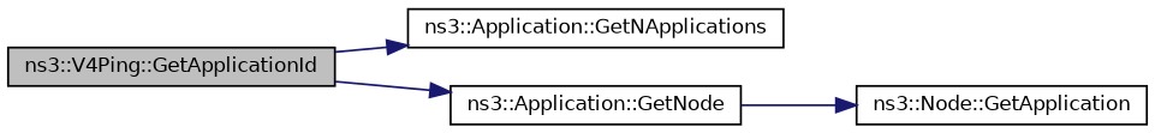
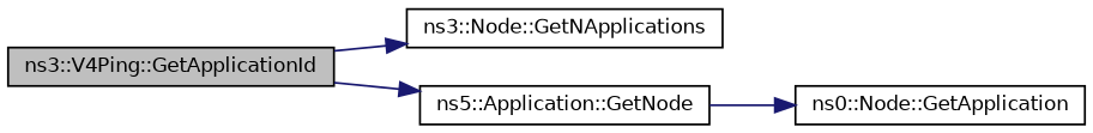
  digraph {
    rankdir=LR
    node [color=black fillcolor=white fontname=Helvetica fontsize=10 shape=record style=filled]
    edge [color=midnightblue fontname=Helvetica fontsize=10 labelfontname=Helvetica labelfontsize=10 style=solid]
    n1 [fillcolor=grey75 fontcolor=black height=0.2 label="ns3::V4Ping::GetApplicationId" width=0.4]
-   n2 [height=0.2 label="ns3::Application::GetNApplications" width=0.4]
-   n3 [height=0.2 label="ns3::Application::GetNode" width=0.4]
-   n4 [height=0.2 label="ns3::Node::GetApplication" width=0.4]
+   n2 [height=0.2 label="ns3::Node::GetNApplications" width=0.4]
+   n3 [height=0.2 label="ns5::Application::GetNode" width=0.4]
+   n4 [height=0.2 label="ns0::Node::GetApplication" width=0.4]
    n1 -> n2
    n1 -> n3
    n3 -> n4
  }
